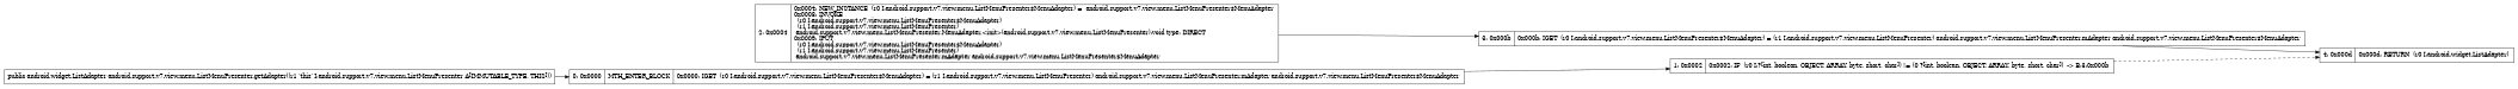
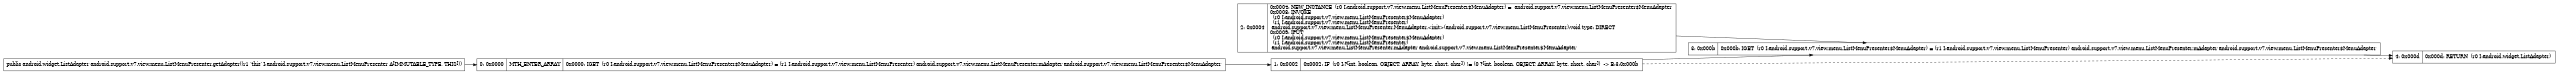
  digraph {
    rankdir=LR
    node [shape=record]
-   n1 [label="{0\:\ 0x0000|MTH_ENTER_BLOCK\l|0x0000: IGET  (r0 I:android.support.v7.view.menu.ListMenuPresenter$MenuAdapter) = (r1 I:android.support.v7.view.menu.ListMenuPresenter) android.support.v7.view.menu.ListMenuPresenter.mAdapter android.support.v7.view.menu.ListMenuPresenter$MenuAdapter \l}"]
+   n1 [label="{0\:\ 0x0000|MTH_ENTER_ARRAY\l|0x0000: IGET  (r0 I:android.support.v7.view.menu.ListMenuPresenter$MenuAdapter) = (r1 I:android.support.v7.view.menu.ListMenuPresenter) android.support.v7.view.menu.ListMenuPresenter.mAdapter android.support.v7.view.menu.ListMenuPresenter$MenuAdapter \l}"]
    n2 [label="{1\:\ 0x0002|0x0002: IF  (r0 I:?[int, boolean, OBJECT, ARRAY, byte, short, char]) != (0 ?[int, boolean, OBJECT, ARRAY, byte, short, char])  \-\> B:3:0x000b \l}"]
    n3 [label="{3\:\ 0x000b|0x000b: IGET  (r0 I:android.support.v7.view.menu.ListMenuPresenter$MenuAdapter) = (r1 I:android.support.v7.view.menu.ListMenuPresenter) android.support.v7.view.menu.ListMenuPresenter.mAdapter android.support.v7.view.menu.ListMenuPresenter$MenuAdapter \l}"]
    n4 [label="{4\:\ 0x000d|0x000d: RETURN  (r0 I:android.widget.ListAdapter) \l}"]
    n5 [label="{2\:\ 0x0004|0x0004: NEW_INSTANCE  (r0 I:android.support.v7.view.menu.ListMenuPresenter$MenuAdapter) =  android.support.v7.view.menu.ListMenuPresenter$MenuAdapter \l0x0008: INVOKE  \l  (r0 I:android.support.v7.view.menu.ListMenuPresenter$MenuAdapter)\l  (r1 I:android.support.v7.view.menu.ListMenuPresenter)\l android.support.v7.view.menu.ListMenuPresenter.MenuAdapter.\<init\>(android.support.v7.view.menu.ListMenuPresenter):void type: DIRECT \l0x0009: IPUT  \l  (r0 I:android.support.v7.view.menu.ListMenuPresenter$MenuAdapter)\l  (r1 I:android.support.v7.view.menu.ListMenuPresenter)\l android.support.v7.view.menu.ListMenuPresenter.mAdapter android.support.v7.view.menu.ListMenuPresenter$MenuAdapter \l}"]
    n6 [label="{public android.widget.ListAdapter android.support.v7.view.menu.ListMenuPresenter.getAdapter((r1 'this' I:android.support.v7.view.menu.ListMenuPresenter A[IMMUTABLE_TYPE, THIS])) }"]
    n1 -> n2
+   n2 -> n3
    n2 -> n4 [style=dashed]
    n3 -> n4
    n5 -> n3
    n6 -> n1
  }
